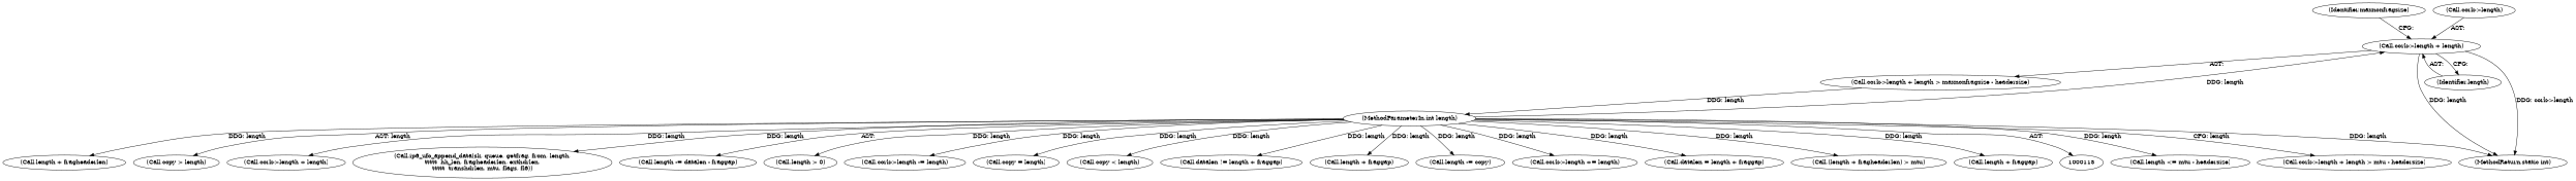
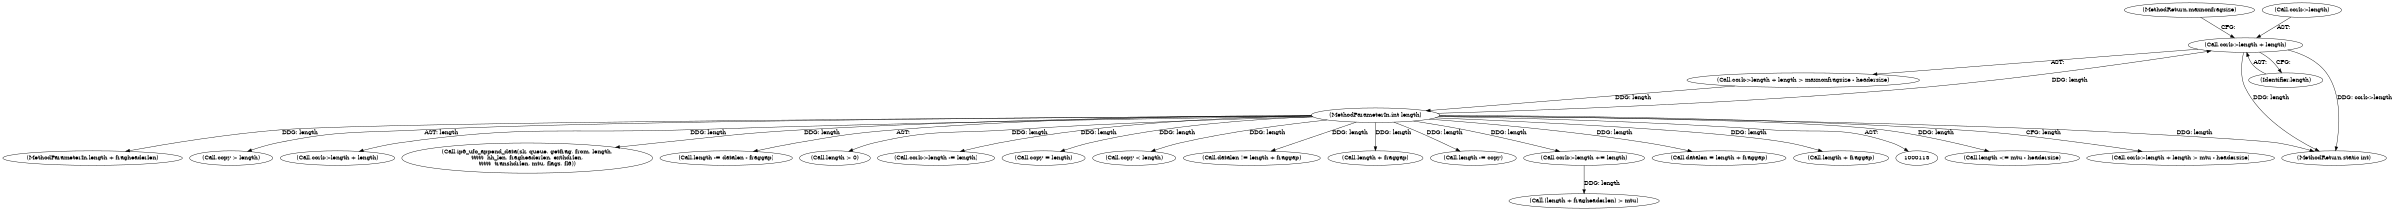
  digraph {
    n1 [label="(Call,cork->length + length)"]
    n2 [label="(Call,cork->length + length > maxnonfragsize - headersize)"]
    n3 [label="(MethodReturn,static int)"]
    n4 [label="(Identifier,length)"]
    n5 [label="(MethodParameterIn,int length)"]
    n6 [label="(Call,length <= mtu - headersize)"]
    n7 [label="(Call,cork->length + length > mtu - headersize)"]
-   n8 [label="(Call,length + fragheaderlen)"]
+   n8 [label="(MethodParameterIn,length + fragheaderlen)"]
    n9 [label="(Call,copy > length)"]
    n10 [label="(Call,cork->length + length)"]
    n11 [label="(Call,ip6_ufo_append_data(sk, queue, getfrag, from, length,\n\t\t\t\t\t  hh_len, fragheaderlen, exthdrlen,\n\t\t\t\t\t  transhdrlen, mtu, flags, fl6))"]
    n12 [label="(Call,length -= datalen - fraggap)"]
    n13 [label="(Call,length > 0)"]
    n14 [label="(Call,cork->length -= length)"]
    n15 [label="(Call,copy = length)"]
    n16 [label="(Call,copy < length)"]
    n17 [label="(Call,datalen != length + fraggap)"]
    n18 [label="(Call,length + fraggap)"]
    n19 [label="(Call,length -= copy)"]
    n20 [label="(Call,cork->length += length)"]
    n21 [label="(Call,datalen = length + fraggap)"]
    n22 [label="(Call,(length + fragheaderlen) > mtu)"]
    n23 [label="(Call,length + fraggap)"]
    1000113
-   n25 [label="(Identifier,maxnonfragsize)"]
+   n25 [label="(MethodReturn,maxnonfragsize)"]
    n26 [label="(Call,cork->length)"]
    n1 -> n2 [label="AST: "]
    n1 -> n3 [label="DDG: cork->length"]
    n1 -> n3 [label="DDG: length"]
    n1 -> n4 [label="CFG: "]
    n2 -> n5 [label="DDG: length"]
    n4 -> n1 [label="AST: "]
    n5 -> n1 [label="DDG: length"]
    n5 -> n3 [label="DDG: length"]
    n5 -> n6 [label="DDG: length"]
    n5 -> n7 [label="CFG: length"]
    n5 -> n8 [label="DDG: length"]
    n5 -> n9 [label="AST: length"]
    n5 -> n10 [label="DDG: length"]
    n5 -> n11 [label="DDG: length"]
    n5 -> n12 [label="AST: "]
    n5 -> n13 [label="DDG: length"]
    n5 -> n14 [label="DDG: length"]
    n5 -> n15 [label="DDG: length"]
    n5 -> n16 [label="DDG: length"]
    n5 -> n17 [label="DDG: length"]
    n5 -> n18 [label="DDG: length"]
    n5 -> n19 [label="DDG: length"]
    n5 -> n20 [label="DDG: length"]
    n5 -> n21 [label="DDG: length"]
-   n5 -> n22 [label="DDG: length"]
+   n20 -> n22 [label="DDG: length"]
    n5 -> n23 [label="DDG: length"]
    n5 -> 1000113 [label="AST: "]
    n25 -> n1 [label="CFG: "]
    n26 -> n1 [label="AST: "]
  }
